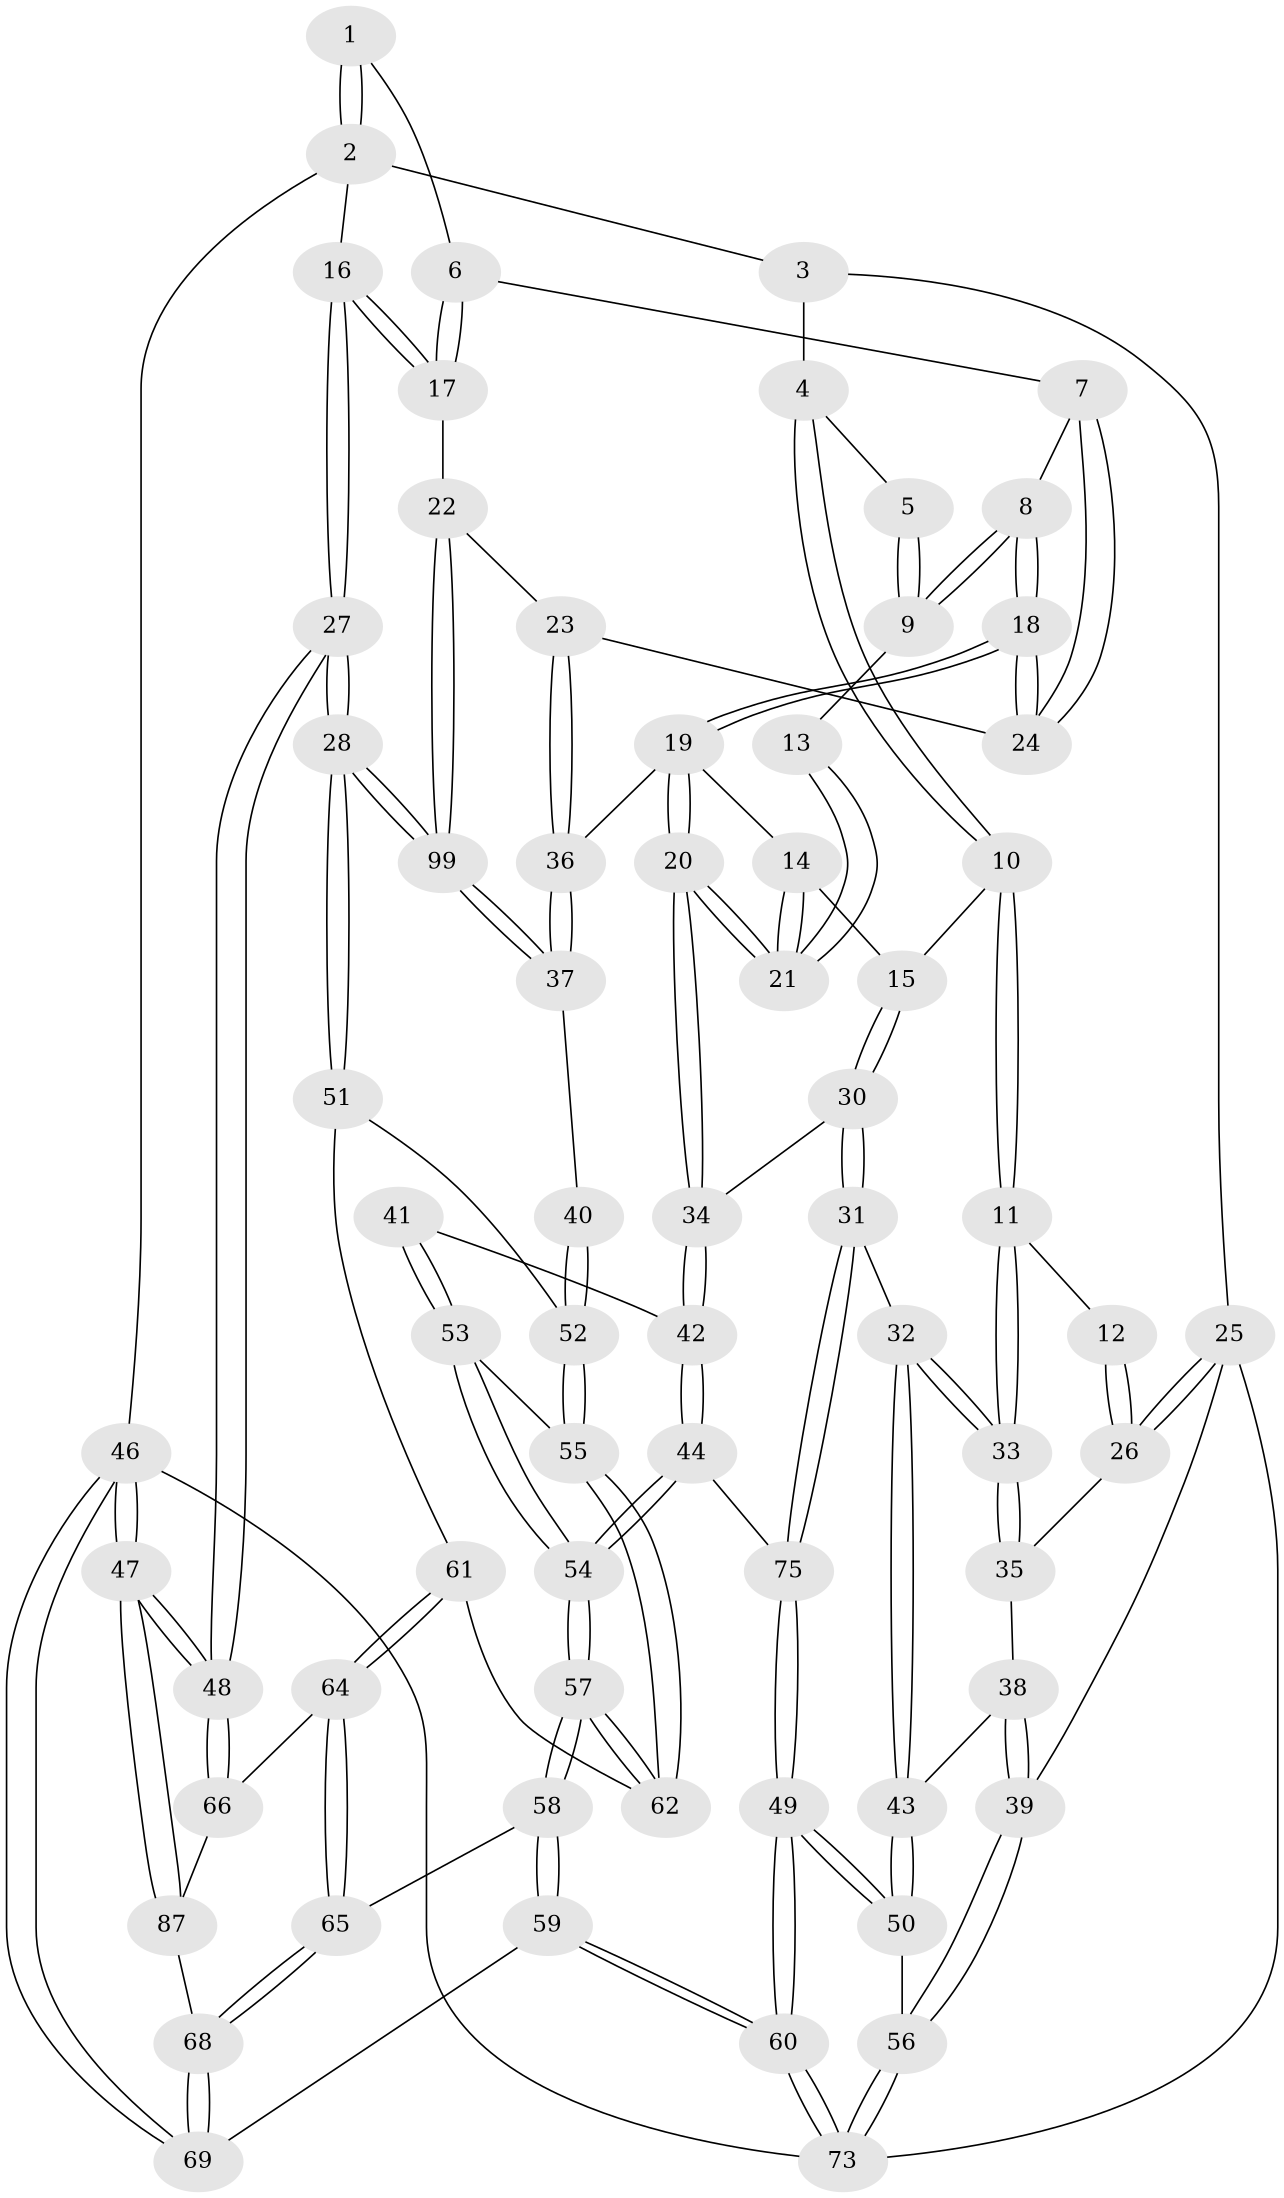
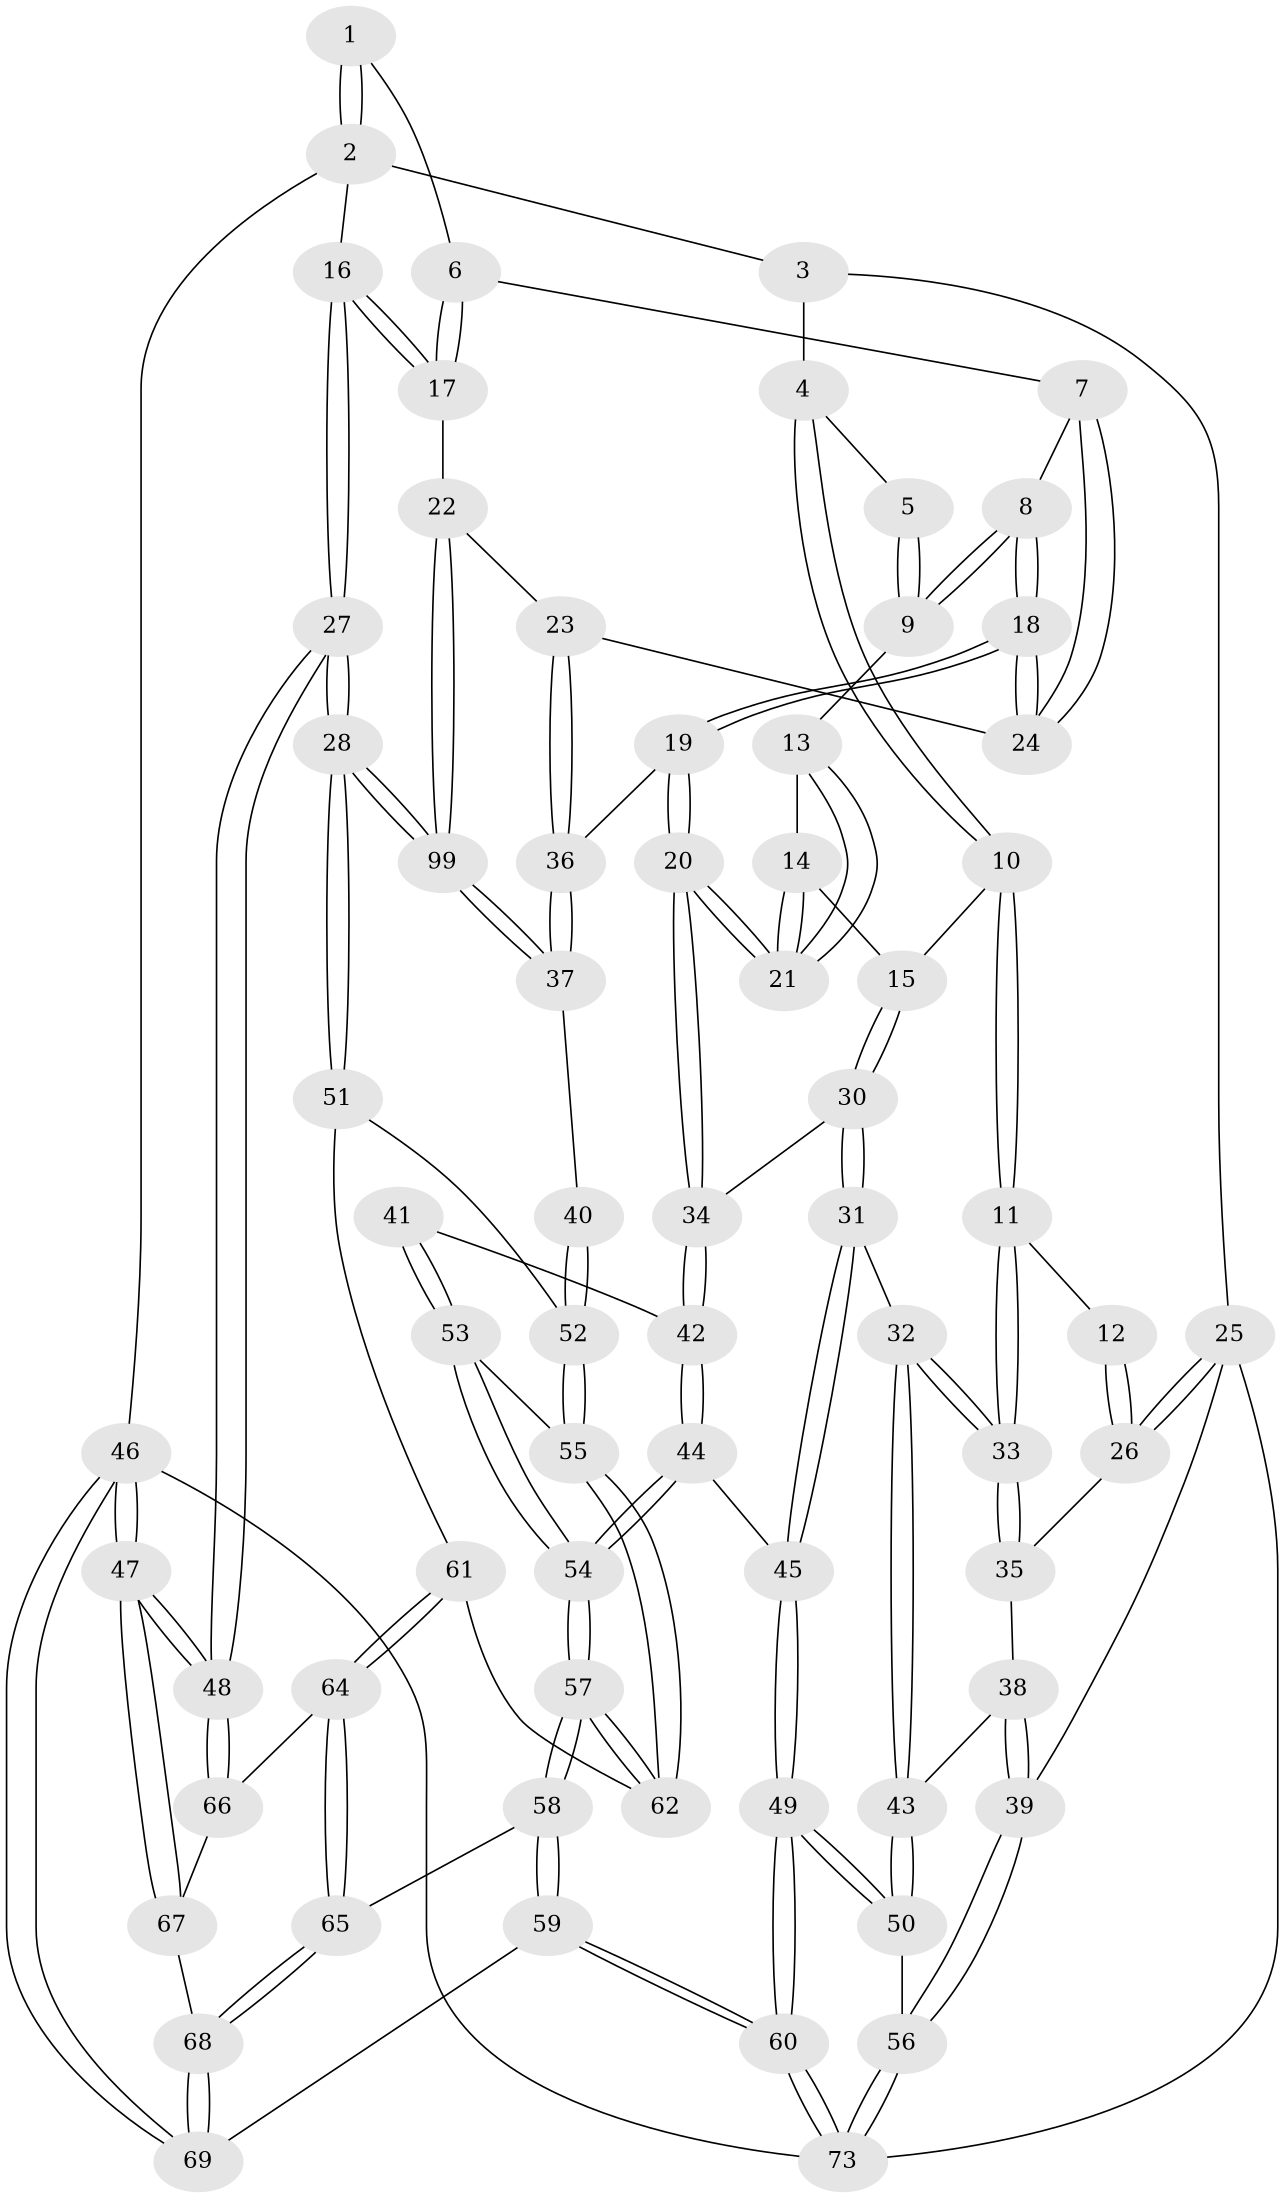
  graph {
    node [color=gray90 style=filled]
    1
    2
    6
    3
    16
    46
    7
    17
    4
    25
    27
    n12 [label=73]
    47
    69
    5
    10
    12
    26
    39
    9
    11
    15
    13
    8
    24
    22
    18
    19
    14
    21
    33
    30
    35
    34
    31
    28
    48
    23
    n39 [label=99]
    20
    36
    37
    42
    56
    38
    51
    66
    52
    61
    40
    32
-   45 [label=75]
+   45
    43
    49
    50
    44
    41
    53
    55
    54
    57
    60
-   67 [label=87]
+   67
    68
    62
    64
    58
    59
    65
    1 -- 2
    1 -- 2
    1 -- 6
    2 -- 3
    2 -- 16
    2 -- 46
    6 -- 7
    6 -- 17
    6 -- 17
    3 -- 4
    3 -- 25
    16 -- 17
    16 -- 17
    16 -- 27
    16 -- 27
    46 -- n12
    46 -- 47
    46 -- 47
    46 -- 69
    46 -- 69
    7 -- 8
    7 -- 24
    7 -- 24
    17 -- 22
    4 -- 5
    4 -- 10
    4 -- 10
    25 -- n12
    25 -- 26
    25 -- 26
    25 -- 39
    27 -- 28
    27 -- 28
    27 -- 48
    27 -- 48
    47 -- 48
    47 -- 48
    47 -- 67
    47 -- 67
    5 -- 9
    5 -- 9
    10 -- 11
    10 -- 11
    10 -- 15
    12 -- 26
    12 -- 26
    26 -- 35
    39 -- 56
    39 -- 56
    9 -- 13
    11 -- 12
    11 -- 33
    11 -- 33
    15 -- 30
    15 -- 30
-   19 -- 14
+   13 -- 14
    13 -- 21
    13 -- 21
    8 -- 9
    8 -- 9
    8 -- 18
    8 -- 18
    22 -- 23
    22 -- n39
    22 -- n39
    18 -- 24
    18 -- 24
    18 -- 19
    18 -- 19
    19 -- 20
    19 -- 20
    19 -- 36
    14 -- 15
    14 -- 21
    14 -- 21
    33 -- 35
    33 -- 35
    30 -- 34
    30 -- 31
    30 -- 31
    35 -- 38
    34 -- 42
    34 -- 42
    31 -- 32
    31 -- 45
    31 -- 45
    28 -- n39
    28 -- n39
    28 -- 51
    28 -- 51
    48 -- 66
    48 -- 66
    23 -- 24
    23 -- 36
    23 -- 36
    n39 -- 37
    n39 -- 37
    20 -- 21
    20 -- 21
    20 -- 34
    20 -- 34
    36 -- 37
    36 -- 37
    37 -- 40
    42 -- 44
    42 -- 44
    56 -- n12
    56 -- n12
    38 -- 39
    38 -- 39
    38 -- 43
    51 -- 52
    51 -- 61
    66 -- 67
    52 -- 55
    52 -- 55
    61 -- 62
    61 -- 64
    61 -- 64
    40 -- 52
    40 -- 52
    32 -- 33
    32 -- 33
    32 -- 43
    32 -- 43
    45 -- 49
    45 -- 49
    43 -- 50
    43 -- 50
    49 -- 50
    49 -- 50
    49 -- 60
    49 -- 60
    50 -- 56
    44 -- 45
    44 -- 54
    44 -- 54
    41 -- 42
    41 -- 53
    41 -- 53
    53 -- 55
    53 -- 54
    53 -- 54
    55 -- 62
    55 -- 62
    54 -- 57
    54 -- 57
    57 -- 62
    57 -- 62
    57 -- 58
    57 -- 58
    60 -- n12
    60 -- n12
    67 -- 68
    68 -- 69
    68 -- 69
    64 -- 66
    64 -- 65
    64 -- 65
    58 -- 59
    58 -- 59
    58 -- 65
    59 -- 69
    59 -- 60
    59 -- 60
    65 -- 68
    65 -- 68
  }
